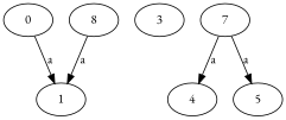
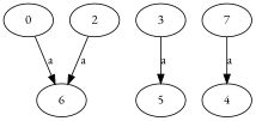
  strict digraph {
    fontname="EB Garamond"
    node [fontname="EB Garamond"]
    edge [fontname="EB Garamond"]
    0
-   6 [label=1]
-   2 [label=8]
+   6
+   2
    3
    n5 [label=7]
    4
    5
    0 -> 6 [label=a]
    2 -> 6 [label=a]
    n5 -> 4 [label=a]
-   n5 -> 5 [label=a]
+   3 -> 5 [label=a]
  }
